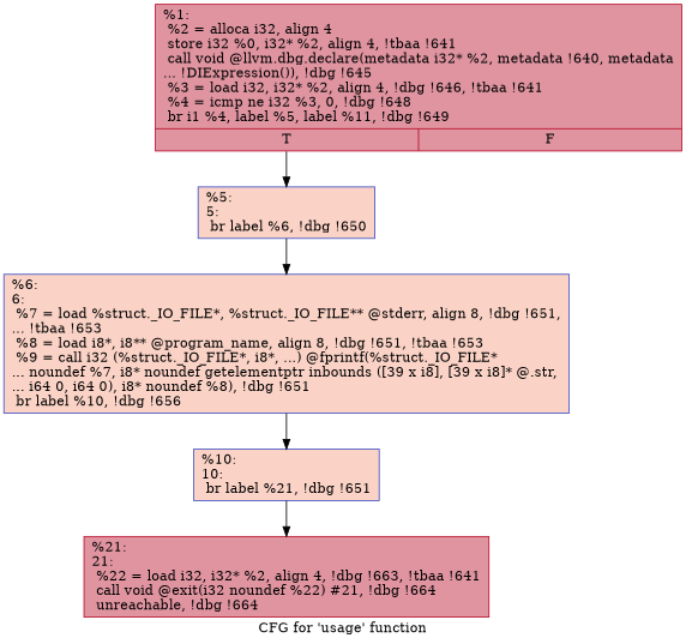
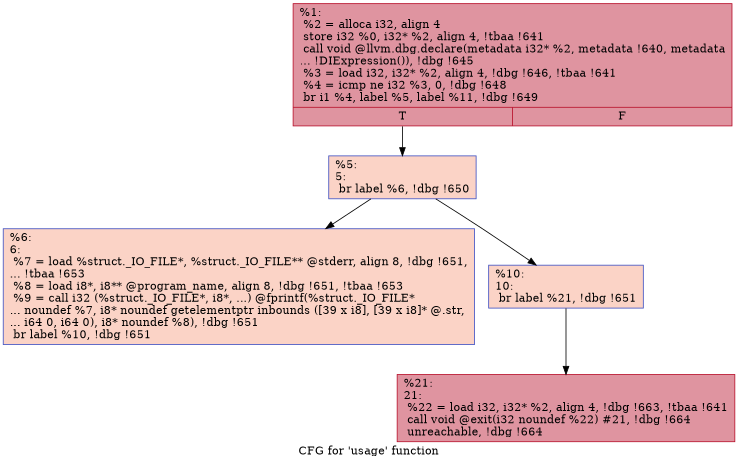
  digraph {
    label="CFG for 'usage' function"
    node [color="#3d50c3ff" fillcolor="#f59c7d70" shape=record style=filled]
    n1 [color="#b70d28ff" fillcolor="#b70d2870" label="{%1:\l  %2 = alloca i32, align 4\l  store i32 %0, i32* %2, align 4, !tbaa !641\l  call void @llvm.dbg.declare(metadata i32* %2, metadata !640, metadata\l... !DIExpression()), !dbg !645\l  %3 = load i32, i32* %2, align 4, !dbg !646, !tbaa !641\l  %4 = icmp ne i32 %3, 0, !dbg !648\l  br i1 %4, label %5, label %11, !dbg !649\l|{<s0>T|<s1>F}}"]
    n2 [label="{%5:\l5:                                                \l  br label %6, !dbg !650\l}"]
-   n3 [label="{%6:\l6:                                                \l  %7 = load %struct._IO_FILE*, %struct._IO_FILE** @stderr, align 8, !dbg !651,\l... !tbaa !653\l  %8 = load i8*, i8** @program_name, align 8, !dbg !651, !tbaa !653\l  %9 = call i32 (%struct._IO_FILE*, i8*, ...) @fprintf(%struct._IO_FILE*\l... noundef %7, i8* noundef getelementptr inbounds ([39 x i8], [39 x i8]* @.str,\l... i64 0, i64 0), i8* noundef %8), !dbg !651\l  br label %10, !dbg !656\l}"]
+   n3 [label="{%6:\l6:                                                \l  %7 = load %struct._IO_FILE*, %struct._IO_FILE** @stderr, align 8, !dbg !651,\l... !tbaa !653\l  %8 = load i8*, i8** @program_name, align 8, !dbg !651, !tbaa !653\l  %9 = call i32 (%struct._IO_FILE*, i8*, ...) @fprintf(%struct._IO_FILE*\l... noundef %7, i8* noundef getelementptr inbounds ([39 x i8], [39 x i8]* @.str,\l... i64 0, i64 0), i8* noundef %8), !dbg !651\l  br label %10, !dbg !651\l}"]
    n4 [label="{%10:\l10:                                               \l  br label %21, !dbg !651\l}"]
    n5 [color="#b70d28ff" fillcolor="#b70d2870" label="{%21:\l21:                                               \l  %22 = load i32, i32* %2, align 4, !dbg !663, !tbaa !641\l  call void @exit(i32 noundef %22) #21, !dbg !664\l  unreachable, !dbg !664\l}"]
    n1 -> n2 [tailport=s0]
    n2 -> n3
-   n3 -> n4
+   n2 -> n4
    n4 -> n5
  }
